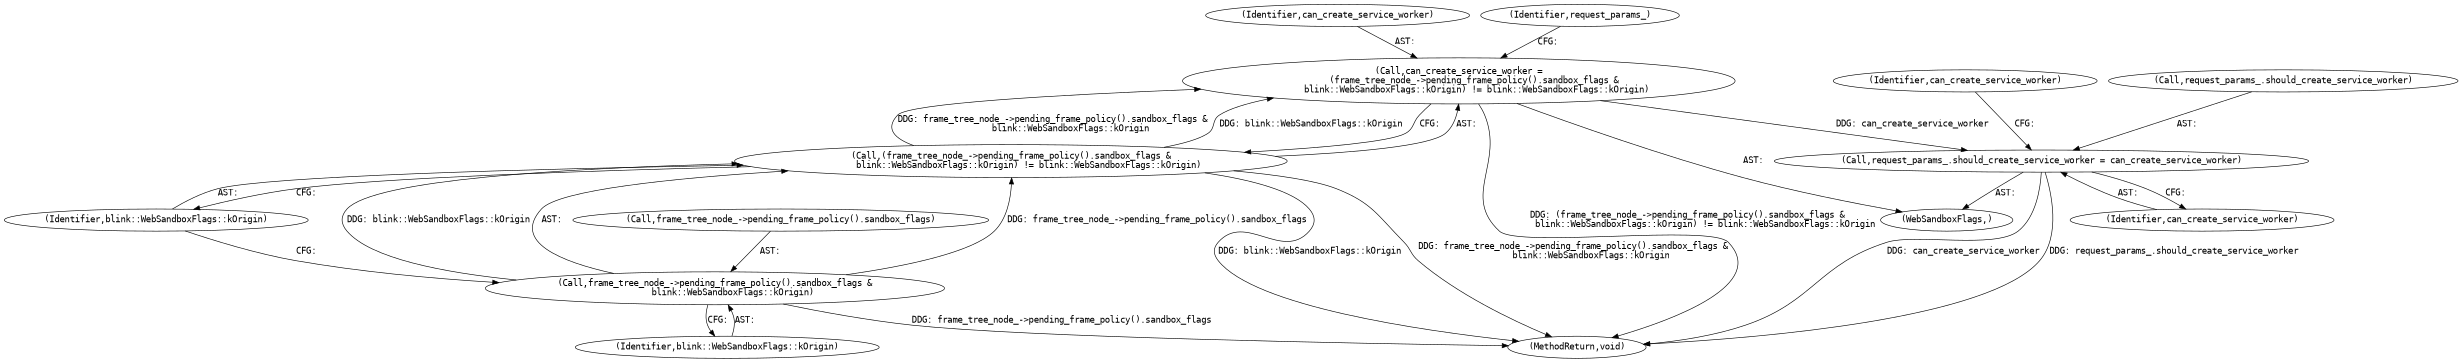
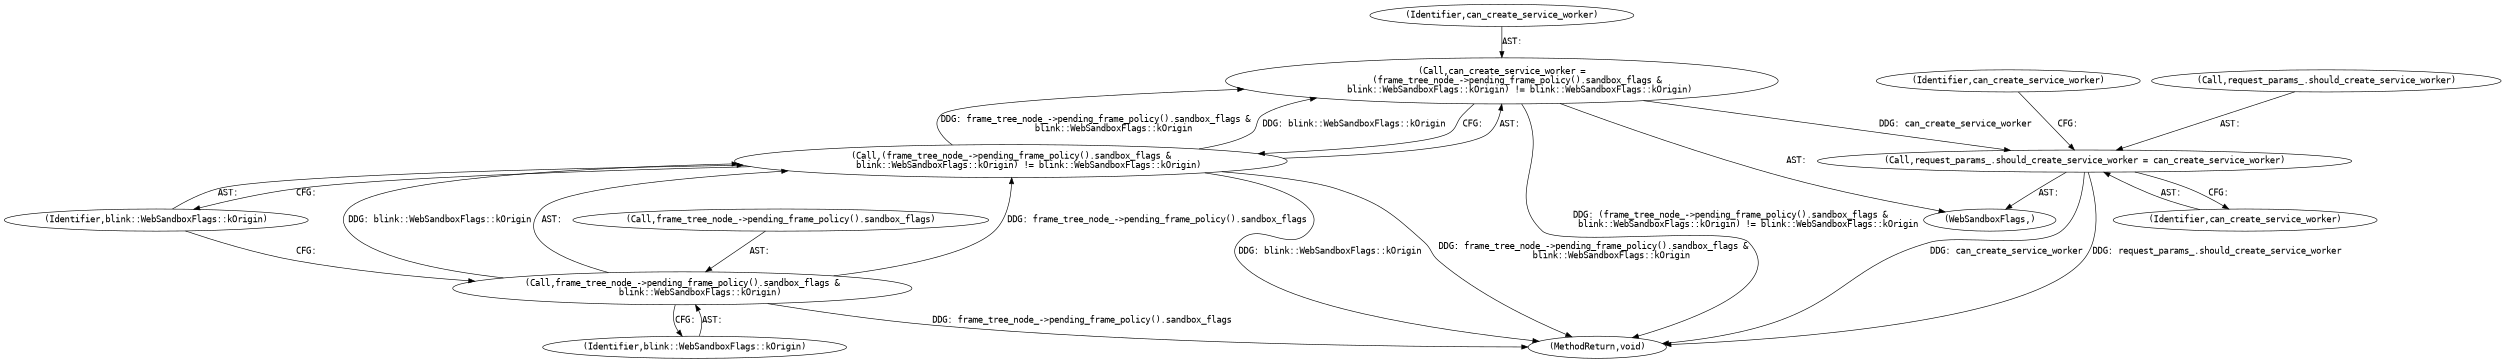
  digraph {
    fontname="DejaVu Sans Mono"
    node [fontname="DejaVu Sans Mono"]
    edge [fontname="DejaVu Sans Mono"]
    n1 [label="(Call,can_create_service_worker =\n      (frame_tree_node_->pending_frame_policy().sandbox_flags &\n       blink::WebSandboxFlags::kOrigin) != blink::WebSandboxFlags::kOrigin)"]
    n2 [label="(Call,(frame_tree_node_->pending_frame_policy().sandbox_flags &\n       blink::WebSandboxFlags::kOrigin) != blink::WebSandboxFlags::kOrigin)"]
    n3 [label="(Call,request_params_.should_create_service_worker = can_create_service_worker)"]
    n4 [label="(WebSandboxFlags,)"]
    n5 [label="(MethodReturn,void)"]
    n6 [label="(Identifier,blink::WebSandboxFlags::kOrigin)"]
    n7 [label="(Identifier,can_create_service_worker)"]
    n8 [label="(Call,frame_tree_node_->pending_frame_policy().sandbox_flags &\n       blink::WebSandboxFlags::kOrigin)"]
    n9 [label="(Identifier,blink::WebSandboxFlags::kOrigin)"]
    n10 [label="(Identifier,can_create_service_worker)"]
    n11 [label="(Call,frame_tree_node_->pending_frame_policy().sandbox_flags)"]
    n12 [label="(Identifier,can_create_service_worker)"]
-   n13 [label="(Identifier,request_params_)"]
    n14 [label="(Call,request_params_.should_create_service_worker)"]
    n1 -> n2 [label="CFG: "]
    n1 -> n3 [label="DDG: can_create_service_worker"]
    n1 -> n4 [label="AST: "]
    n1 -> n5 [label="DDG: (frame_tree_node_->pending_frame_policy().sandbox_flags &\n       blink::WebSandboxFlags::kOrigin) != blink::WebSandboxFlags::kOrigin"]
    n2 -> n1 [label="AST: "]
    n2 -> n1 [label="DDG: frame_tree_node_->pending_frame_policy().sandbox_flags &\n       blink::WebSandboxFlags::kOrigin"]
    n2 -> n1 [label="DDG: blink::WebSandboxFlags::kOrigin"]
    n2 -> n5 [label="DDG: frame_tree_node_->pending_frame_policy().sandbox_flags &\n       blink::WebSandboxFlags::kOrigin"]
    n2 -> n5 [label="DDG: blink::WebSandboxFlags::kOrigin"]
    n2 -> n6 [label="CFG: "]
    n3 -> n4 [label="AST: "]
    n3 -> n5 [label="DDG: can_create_service_worker"]
    n3 -> n5 [label="DDG: request_params_.should_create_service_worker"]
    n3 -> n7 [label="CFG: "]
    n6 -> n2 [label="AST: "]
    n6 -> n8 [label="CFG: "]
    n7 -> n3 [label="AST: "]
    n8 -> n2 [label="AST: "]
    n8 -> n2 [label="DDG: frame_tree_node_->pending_frame_policy().sandbox_flags"]
    n8 -> n2 [label="DDG: blink::WebSandboxFlags::kOrigin"]
    n8 -> n5 [label="DDG: frame_tree_node_->pending_frame_policy().sandbox_flags"]
    n8 -> n9 [label="CFG: "]
    n9 -> n8 [label="AST: "]
    n10 -> n3 [label="CFG: "]
    n11 -> n8 [label="AST: "]
    n12 -> n1 [label="AST: "]
-   n13 -> n1 [label="CFG: "]
    n14 -> n3 [label="AST: "]
  }
